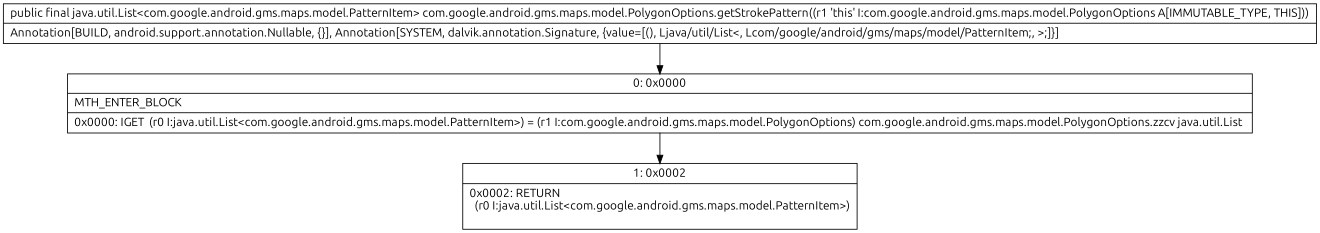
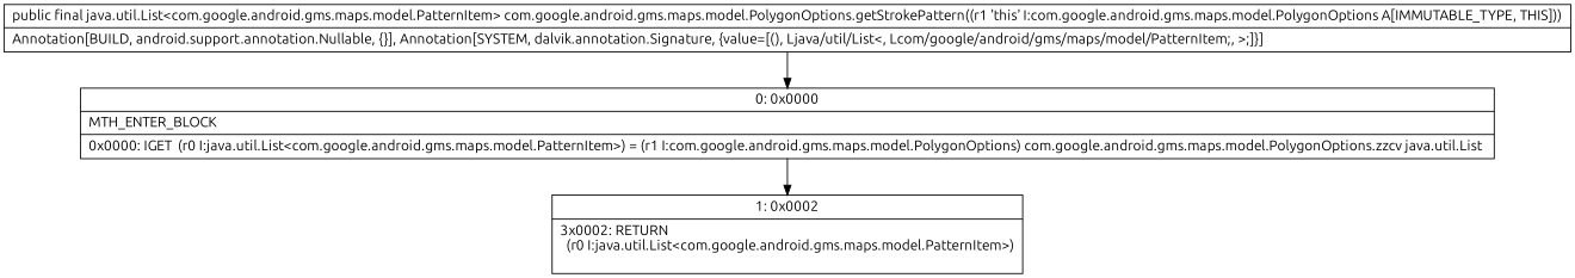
  digraph {
    fontname=Ubuntu
    node [shape=record fontname=Ubuntu]
    edge [fontname=Ubuntu]
    n1 [label="{0\:\ 0x0000|MTH_ENTER_BLOCK\l|0x0000: IGET  (r0 I:java.util.List\<com.google.android.gms.maps.model.PatternItem\>) = (r1 I:com.google.android.gms.maps.model.PolygonOptions) com.google.android.gms.maps.model.PolygonOptions.zzcv java.util.List \l}"]
-   n2 [label="{1\:\ 0x0002|0x0002: RETURN  \l  (r0 I:java.util.List\<com.google.android.gms.maps.model.PatternItem\>)\l \l}"]
+   n2 [label="{1\:\ 0x0002|3x0002: RETURN  \l  (r0 I:java.util.List\<com.google.android.gms.maps.model.PatternItem\>)\l \l}"]
    n3 [label="{public final java.util.List\<com.google.android.gms.maps.model.PatternItem\> com.google.android.gms.maps.model.PolygonOptions.getStrokePattern((r1 'this' I:com.google.android.gms.maps.model.PolygonOptions A[IMMUTABLE_TYPE, THIS]))  | Annotation[BUILD, android.support.annotation.Nullable, \{\}], Annotation[SYSTEM, dalvik.annotation.Signature, \{value=[(), Ljava\/util\/List\<, Lcom\/google\/android\/gms\/maps\/model\/PatternItem;, \>;]\}]\l}"]
    n1 -> n2
    n3 -> n1
  }
